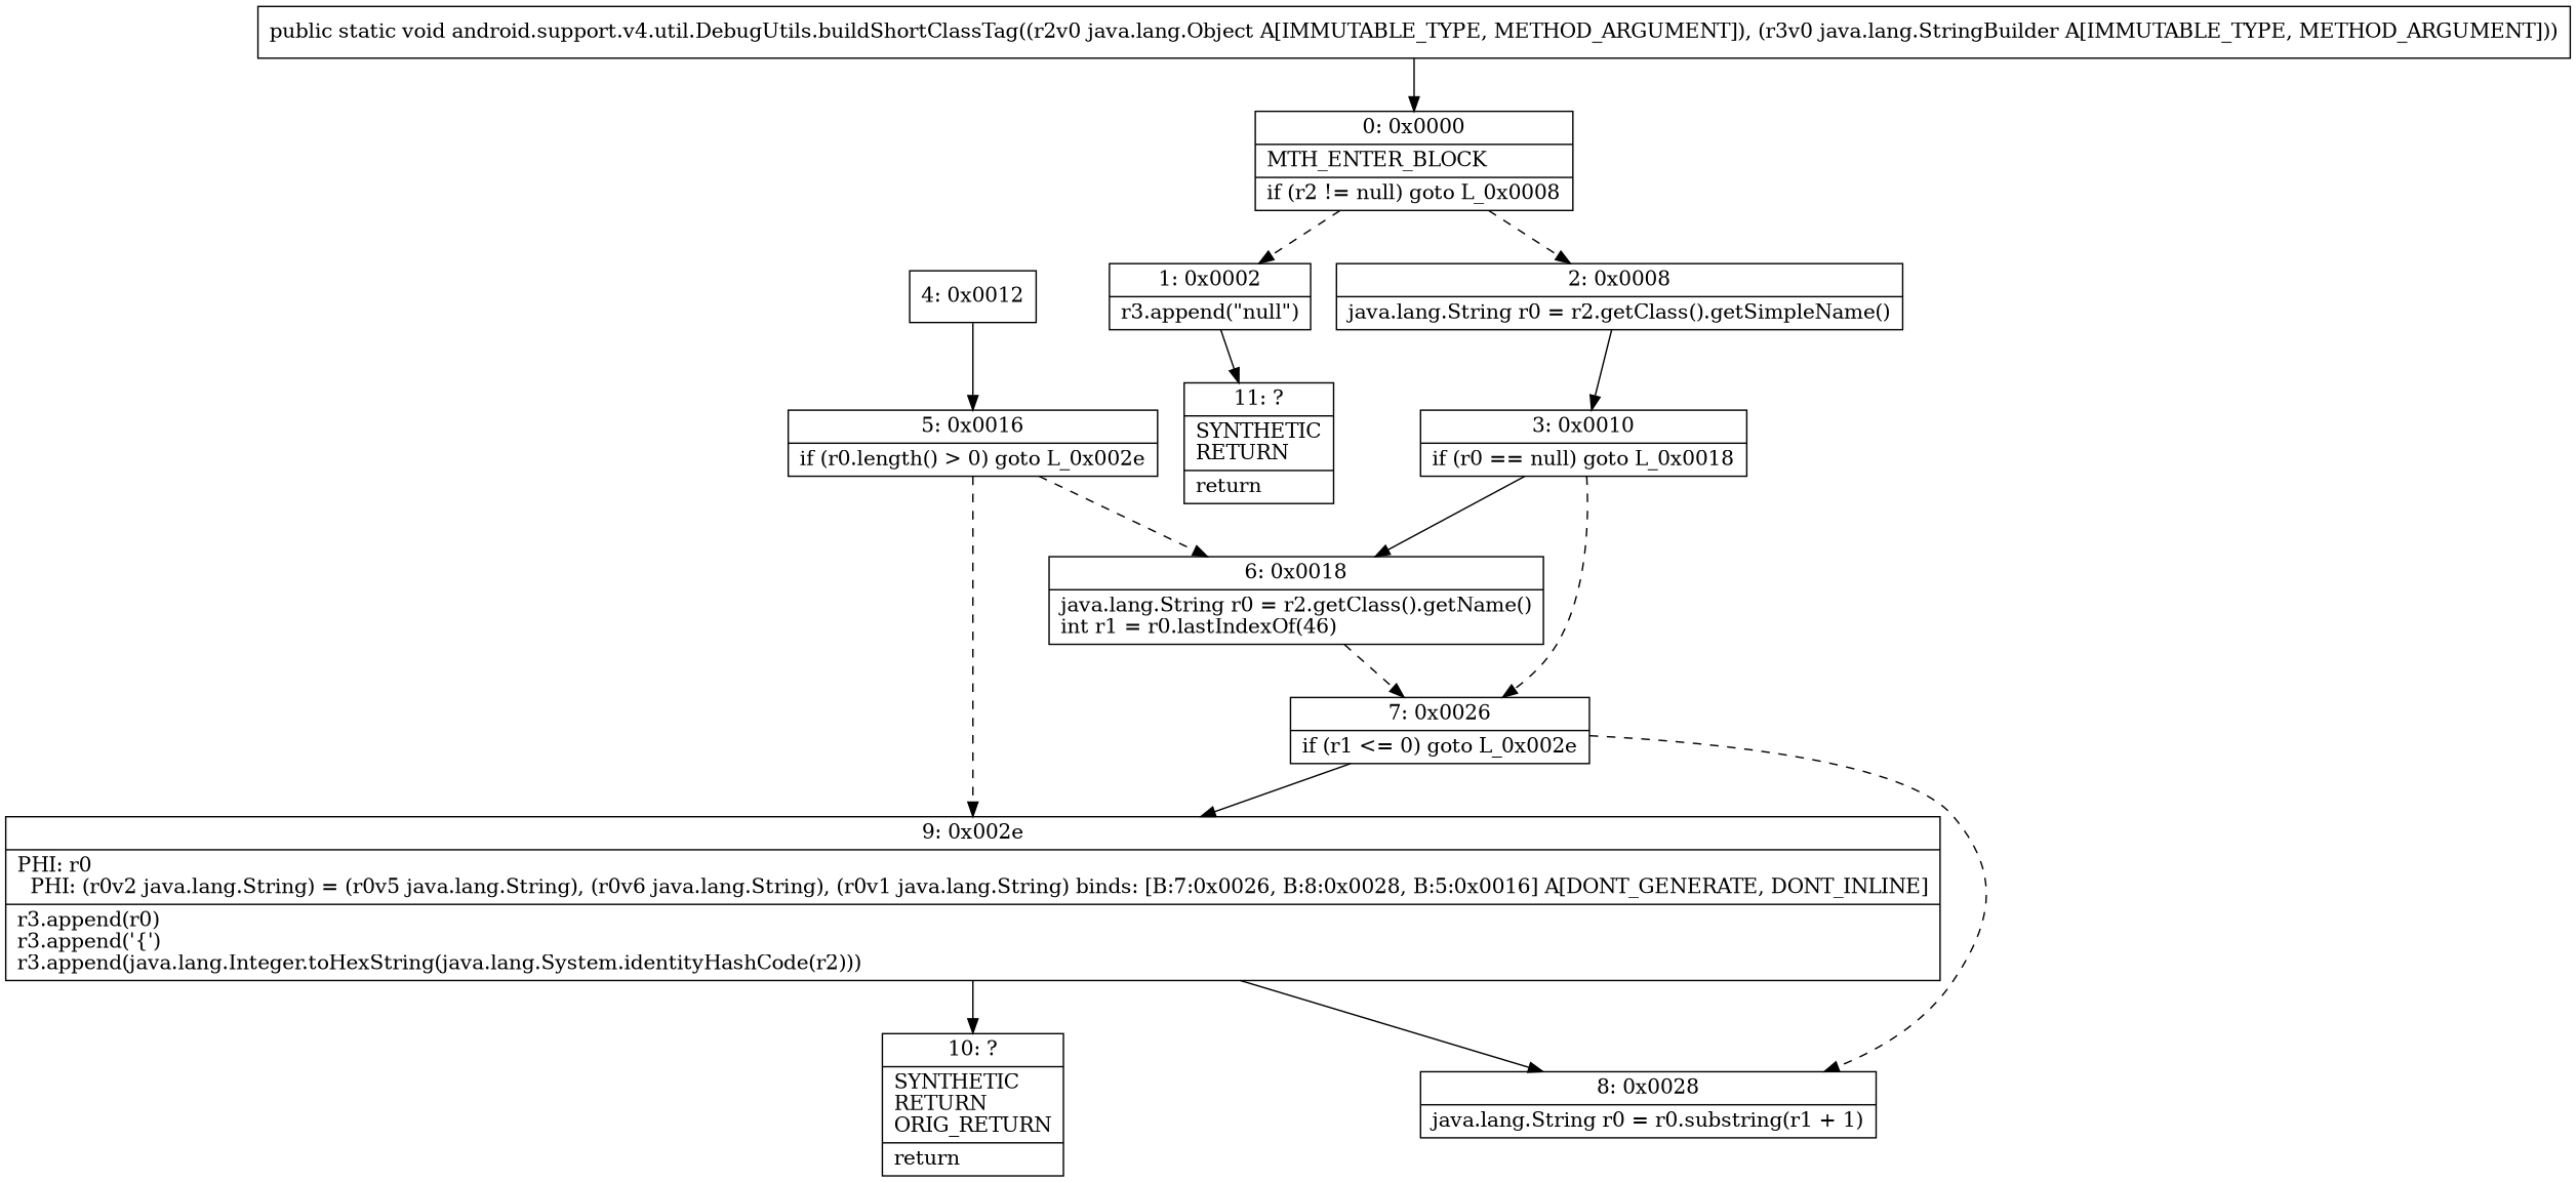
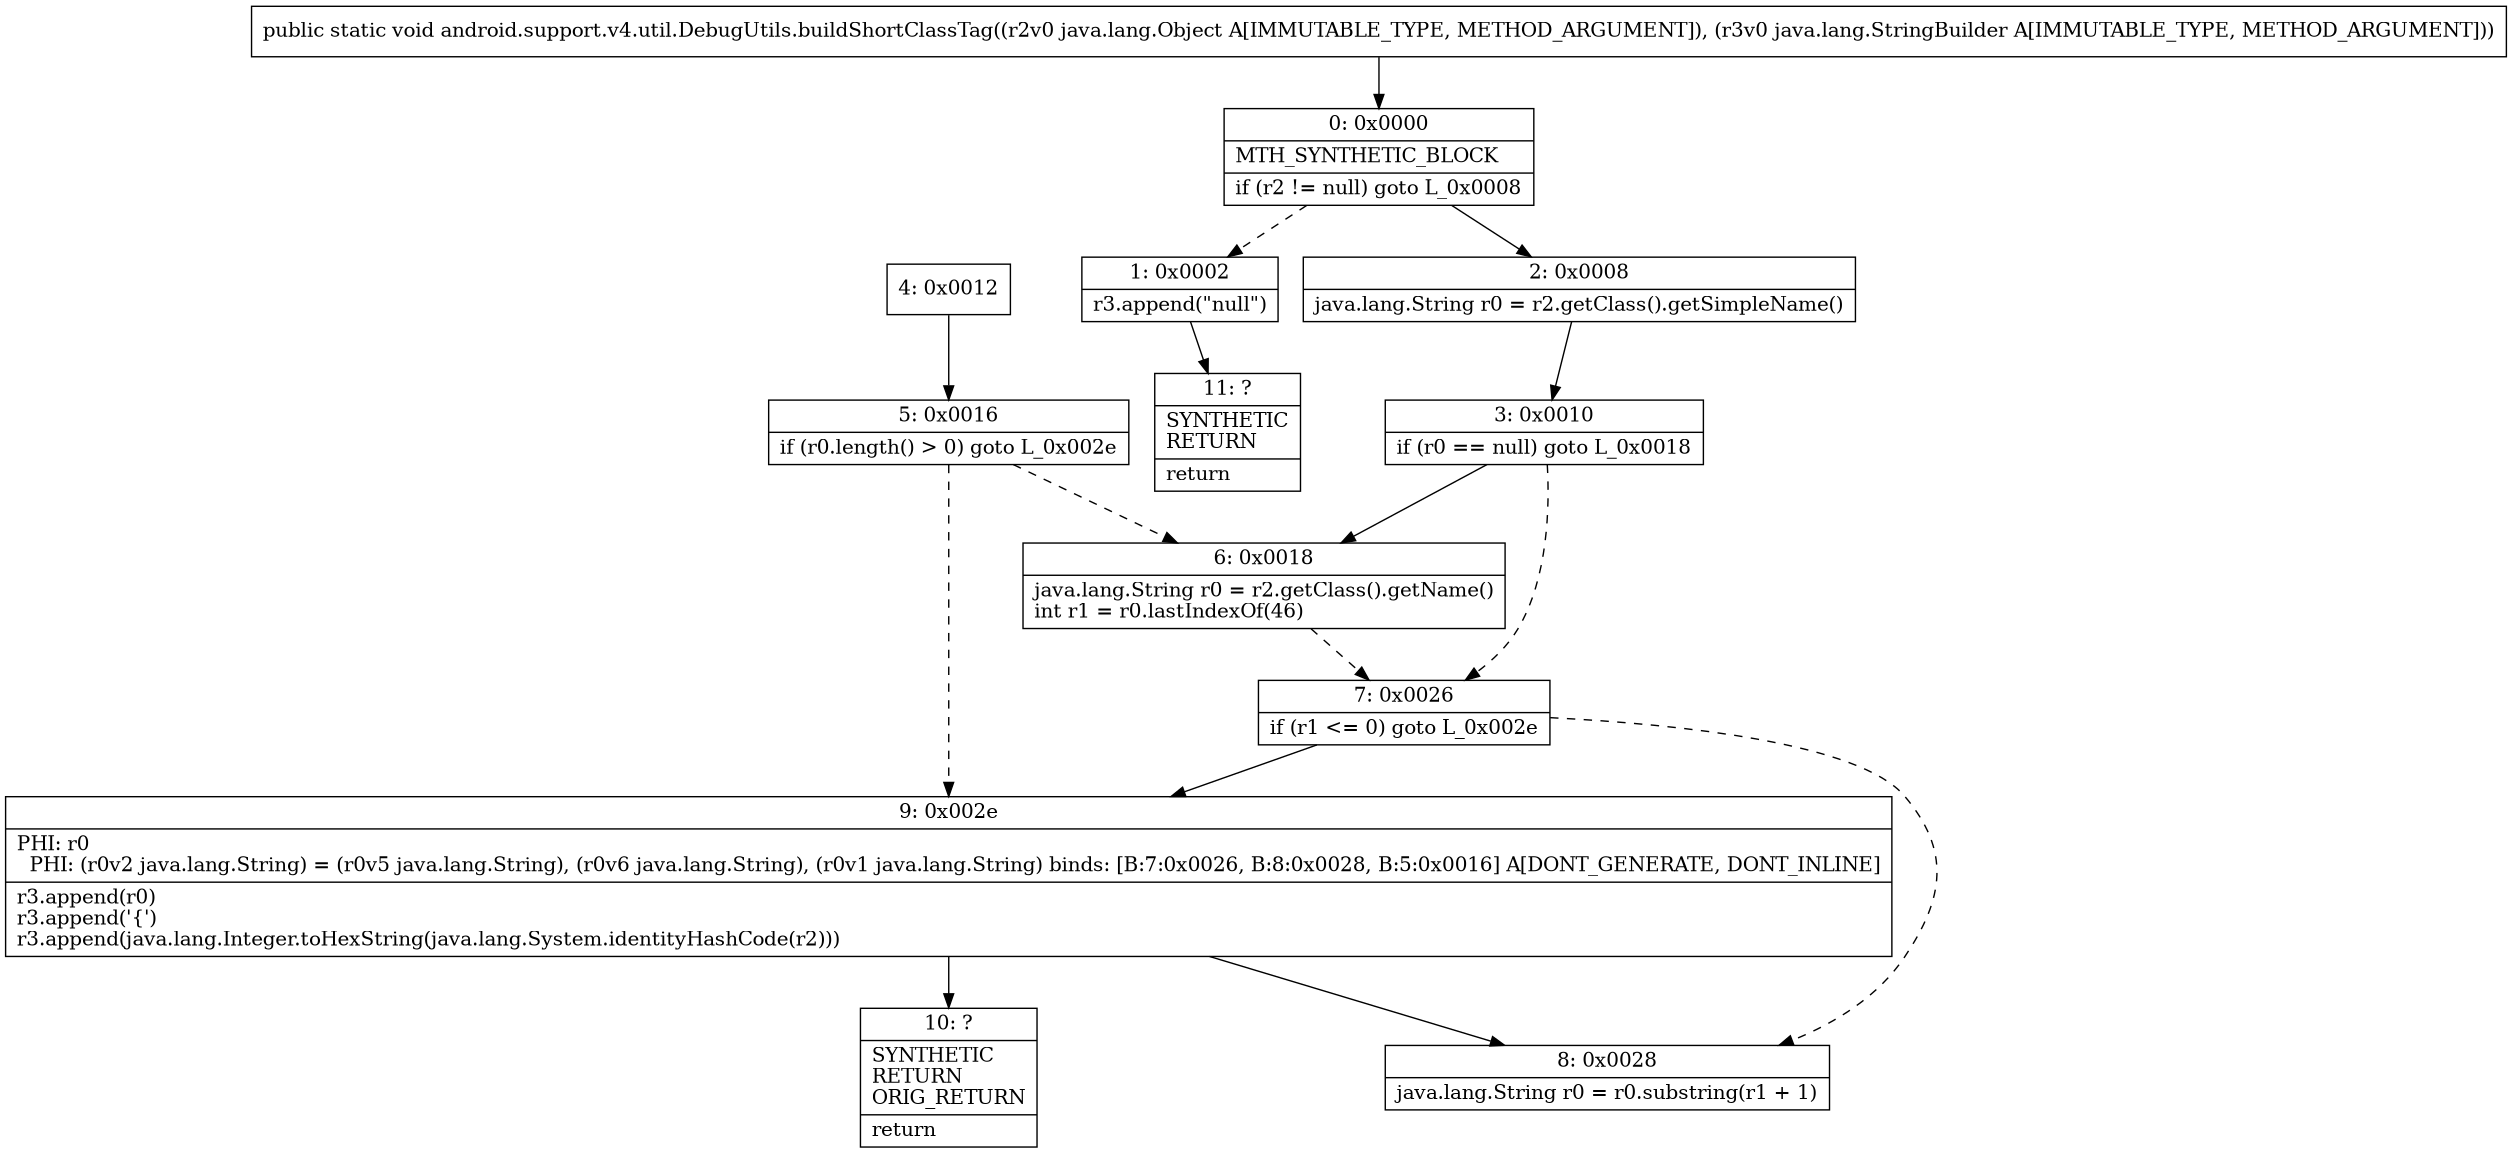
  digraph {
    node [shape=record]
-   n1 [label="{0\:\ 0x0000|MTH_ENTER_BLOCK\l|if (r2 != null) goto L_0x0008\l}"]
+   n1 [label="{0\:\ 0x0000|MTH_SYNTHETIC_BLOCK\l|if (r2 != null) goto L_0x0008\l}"]
    n2 [label="{1\:\ 0x0002|r3.append(\"null\")\l}"]
    n3 [label="{2\:\ 0x0008|java.lang.String r0 = r2.getClass().getSimpleName()\l}"]
    n4 [label="{11\:\ ?|SYNTHETIC\lRETURN\l|return\l}"]
    n5 [label="{3\:\ 0x0010|if (r0 == null) goto L_0x0018\l}"]
    n6 [label="{6\:\ 0x0018|java.lang.String r0 = r2.getClass().getName()\lint r1 = r0.lastIndexOf(46)\l}"]
    n7 [label="{7\:\ 0x0026|if (r1 \<= 0) goto L_0x002e\l}"]
    n8 [label="{4\:\ 0x0012}"]
    n9 [label="{5\:\ 0x0016|if (r0.length() \> 0) goto L_0x002e\l}"]
    n10 [label="{9\:\ 0x002e|PHI: r0 \l  PHI: (r0v2 java.lang.String) = (r0v5 java.lang.String), (r0v6 java.lang.String), (r0v1 java.lang.String) binds: [B:7:0x0026, B:8:0x0028, B:5:0x0016] A[DONT_GENERATE, DONT_INLINE]\l|r3.append(r0)\lr3.append('\{')\lr3.append(java.lang.Integer.toHexString(java.lang.System.identityHashCode(r2)))\l}"]
    n11 [label="{8\:\ 0x0028|java.lang.String r0 = r0.substring(r1 + 1)\l}"]
    n12 [label="{10\:\ ?|SYNTHETIC\lRETURN\lORIG_RETURN\l|return\l}"]
    n13 [label="{public static void android.support.v4.util.DebugUtils.buildShortClassTag((r2v0 java.lang.Object A[IMMUTABLE_TYPE, METHOD_ARGUMENT]), (r3v0 java.lang.StringBuilder A[IMMUTABLE_TYPE, METHOD_ARGUMENT])) }"]
    n1 -> n2 [style=dashed]
-   n1 -> n3 [style=dashed]
+   n1 -> n3
    n2 -> n4
    n3 -> n5
    n5 -> n6
    n5 -> n7 [style=dashed]
    n6 -> n7 [style=dashed]
    n7 -> n10
    n7 -> n11 [style=dashed]
    n8 -> n9
    n9 -> n6 [style=dashed]
    n9 -> n10 [style=dashed]
    n10 -> n11
    n10 -> n12
    n13 -> n1
  }
